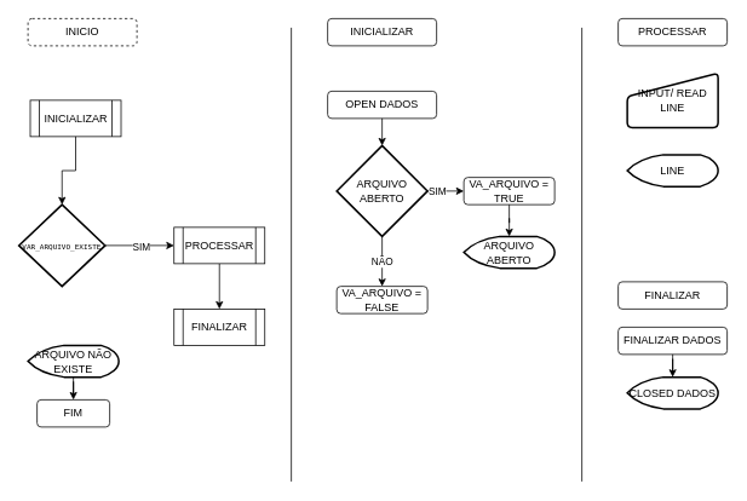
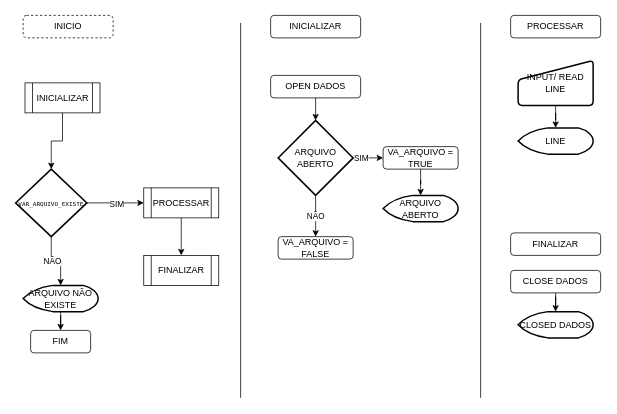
  <mxCell id="0" />
  <mxCell id="1" parent="0" />
  <mxCell id="2" value="INICIO" style="rounded=1;whiteSpace=wrap;html=1;dashed=1;" parent="1" vertex="1"><mxGeometry x="30" y="20" width="120" height="30" as="geometry" /></mxCell>
  <mxCell id="3" value="INICIALIZAR" style="rounded=1;whiteSpace=wrap;html=1;" parent="1" vertex="1"><mxGeometry x="360" y="20" width="120" height="30" as="geometry" /></mxCell>
  <mxCell id="4" value="PROCESSAR" style="rounded=1;whiteSpace=wrap;html=1;" parent="1" vertex="1"><mxGeometry x="680" y="20" width="120" height="30" as="geometry" /></mxCell>
  <mxCell id="5" value="FINALIZAR" style="rounded=1;whiteSpace=wrap;html=1;" parent="1" vertex="1"><mxGeometry x="680" y="310" width="120" height="30" as="geometry" /></mxCell>
  <mxCell id="6" value="INICIALIZAR" style="shape=process;whiteSpace=wrap;html=1;backgroundOutline=1;" parent="1" vertex="1"><mxGeometry x="32.5" y="110" width="100" height="40" as="geometry" /></mxCell>
  <mxCell id="7" style="edgeStyle=orthogonalEdgeStyle;rounded=0;orthogonalLoop=1;jettySize=auto;html=1;" parent="1" source="11" target="14" edge="1"><mxGeometry relative="1" as="geometry" /></mxCell>
  <mxCell id="8" value="SIM" style="edgeLabel;html=1;align=center;verticalAlign=middle;resizable=0;points=[];" parent="7" vertex="1" connectable="0"><mxGeometry x="0.037" y="-1" relative="1" as="geometry"><mxPoint as="offset" /></mxGeometry></mxCell>
+ <mxCell id="9" style="edgeStyle=orthogonalEdgeStyle;rounded=0;orthogonalLoop=1;jettySize=auto;html=1;entryX=0.5;entryY=0;entryDx=0;entryDy=0;entryPerimeter=0;" parent="1" source="11" target="35" edge="1"><mxGeometry relative="1" as="geometry" /></mxCell>
+ <mxCell id="10" value="NÃO" style="edgeLabel;html=1;align=center;verticalAlign=middle;resizable=0;points=[];" parent="9" vertex="1" connectable="0"><mxGeometry x="-0.176" y="1" relative="1" as="geometry"><mxPoint as="offset" /></mxGeometry></mxCell>
  <mxCell id="11" value="&lt;pre&gt;&lt;font style=&quot;font-size: 8px;&quot;&gt;VAR_ARQUIVO_EXISTE&lt;/font&gt;&lt;/pre&gt;" style="strokeWidth=2;html=1;shape=mxgraph.flowchart.decision;whiteSpace=wrap;" parent="1" vertex="1"><mxGeometry x="20" y="225" width="95" height="90" as="geometry" /></mxCell>
  <mxCell id="12" value="FIM" style="rounded=1;whiteSpace=wrap;html=1;" parent="1" vertex="1"><mxGeometry x="40" y="440" width="80" height="30" as="geometry" /></mxCell>
  <mxCell id="13" style="edgeStyle=orthogonalEdgeStyle;rounded=0;orthogonalLoop=1;jettySize=auto;html=1;" parent="1" source="14" target="15" edge="1"><mxGeometry relative="1" as="geometry" /></mxCell>
  <mxCell id="14" value="PROCESSAR" style="shape=process;whiteSpace=wrap;html=1;backgroundOutline=1;" parent="1" vertex="1"><mxGeometry x="190.83" y="250" width="100" height="40" as="geometry" /></mxCell>
  <mxCell id="15" value="FINALIZAR" style="shape=process;whiteSpace=wrap;html=1;backgroundOutline=1;" parent="1" vertex="1"><mxGeometry x="190.83" y="340" width="100" height="40" as="geometry" /></mxCell>
  <mxCell id="16" style="edgeStyle=orthogonalEdgeStyle;rounded=0;orthogonalLoop=1;jettySize=auto;html=1;entryX=0.5;entryY=0;entryDx=0;entryDy=0;entryPerimeter=0;" parent="1" source="6" target="11" edge="1"><mxGeometry relative="1" as="geometry" /></mxCell>
  <mxCell id="17" value="OPEN DADOS" style="rounded=1;whiteSpace=wrap;html=1;" parent="1" vertex="1"><mxGeometry x="360" y="100" width="120" height="30" as="geometry" /></mxCell>
  <mxCell id="18" style="edgeStyle=orthogonalEdgeStyle;rounded=0;orthogonalLoop=1;jettySize=auto;html=1;entryX=0;entryY=0.5;entryDx=0;entryDy=0;" parent="1" source="22" target="23" edge="1"><mxGeometry relative="1" as="geometry" /></mxCell>
  <mxCell id="19" value="SIM" style="edgeLabel;html=1;align=center;verticalAlign=middle;resizable=0;points=[];" parent="18" vertex="1" connectable="0"><mxGeometry x="0.2" y="-1" relative="1" as="geometry"><mxPoint x="-14" y="-1" as="offset" /></mxGeometry></mxCell>
  <mxCell id="20" style="edgeStyle=orthogonalEdgeStyle;rounded=0;orthogonalLoop=1;jettySize=auto;html=1;entryX=0.5;entryY=0;entryDx=0;entryDy=0;" parent="1" source="22" target="24" edge="1"><mxGeometry relative="1" as="geometry" /></mxCell>
  <mxCell id="21" value="NÃO" style="edgeLabel;html=1;align=center;verticalAlign=middle;resizable=0;points=[];" parent="20" vertex="1" connectable="0"><mxGeometry x="-0.006" y="-1" relative="1" as="geometry"><mxPoint as="offset" /></mxGeometry></mxCell>
  <mxCell id="22" value="ARQUIVO ABERTO" style="strokeWidth=2;html=1;shape=mxgraph.flowchart.decision;whiteSpace=wrap;" parent="1" vertex="1"><mxGeometry x="370" y="160" width="100" height="100" as="geometry" /></mxCell>
  <mxCell id="23" value="VA_ARQUIVO = TRUE" style="rounded=1;whiteSpace=wrap;html=1;" parent="1" vertex="1"><mxGeometry x="510" y="195" width="100" height="30" as="geometry" /></mxCell>
  <mxCell id="24" value="VA_ARQUIVO = FALSE" style="rounded=1;whiteSpace=wrap;html=1;" parent="1" vertex="1"><mxGeometry x="370" y="315" width="100" height="30" as="geometry" /></mxCell>
- <mxCell id="25" value="FINALIZAR DADOS" style="rounded=1;whiteSpace=wrap;html=1;" parent="1" vertex="1"><mxGeometry x="680" y="360" width="120" height="30" as="geometry" /></mxCell>
+ <mxCell id="25" value="CLOSE DADOS" style="rounded=1;whiteSpace=wrap;html=1;" parent="1" vertex="1"><mxGeometry x="680" y="360" width="120" height="30" as="geometry" /></mxCell>
  <mxCell id="26" style="edgeStyle=orthogonalEdgeStyle;rounded=0;orthogonalLoop=1;jettySize=auto;html=1;exitX=0.5;exitY=1;exitDx=0;exitDy=0;entryX=0.5;entryY=0;entryDx=0;entryDy=0;entryPerimeter=0;" parent="1" source="17" target="22" edge="1"><mxGeometry relative="1" as="geometry" /></mxCell>
  <mxCell id="27" value="LINE" style="strokeWidth=2;html=1;shape=mxgraph.flowchart.display;whiteSpace=wrap;" parent="1" vertex="1"><mxGeometry x="690" y="170" width="100" height="35" as="geometry" /></mxCell>
  <mxCell id="28" value="CLOSED DADOS" style="strokeWidth=2;html=1;shape=mxgraph.flowchart.display;whiteSpace=wrap;" parent="1" vertex="1"><mxGeometry x="690" y="415" width="100" height="35" as="geometry" /></mxCell>
  <mxCell id="29" style="edgeStyle=orthogonalEdgeStyle;rounded=0;orthogonalLoop=1;jettySize=auto;html=1;entryX=0.5;entryY=0;entryDx=0;entryDy=0;entryPerimeter=0;" parent="1" source="25" target="28" edge="1"><mxGeometry relative="1" as="geometry" /></mxCell>
  <mxCell id="30" value="ARQUIVO ABERTO" style="strokeWidth=2;html=1;shape=mxgraph.flowchart.display;whiteSpace=wrap;" parent="1" vertex="1"><mxGeometry x="510" y="260" width="100" height="35" as="geometry" /></mxCell>
  <mxCell id="31" style="edgeStyle=orthogonalEdgeStyle;rounded=0;orthogonalLoop=1;jettySize=auto;html=1;entryX=0.5;entryY=0;entryDx=0;entryDy=0;entryPerimeter=0;" parent="1" source="23" target="30" edge="1"><mxGeometry relative="1" as="geometry" /></mxCell>
  <mxCell id="32" value="" style="endArrow=none;html=1;rounded=0;" parent="1" edge="1"><mxGeometry width="50" height="50" relative="1" as="geometry"><mxPoint x="320" y="530" as="sourcePoint" /><mxPoint x="320" y="30" as="targetPoint" /></mxGeometry></mxCell>
  <mxCell id="33" value="" style="endArrow=none;html=1;rounded=0;" parent="1" edge="1"><mxGeometry width="50" height="50" relative="1" as="geometry"><mxPoint x="640" y="530" as="sourcePoint" /><mxPoint x="640" y="30" as="targetPoint" /></mxGeometry></mxCell>
  <mxCell id="34" style="edgeStyle=orthogonalEdgeStyle;rounded=0;orthogonalLoop=1;jettySize=auto;html=1;entryX=0.5;entryY=0;entryDx=0;entryDy=0;" parent="1" source="35" target="12" edge="1"><mxGeometry relative="1" as="geometry" /></mxCell>
  <mxCell id="35" value="ARQUIVO NÃO EXISTE" style="strokeWidth=2;html=1;shape=mxgraph.flowchart.display;whiteSpace=wrap;" parent="1" vertex="1"><mxGeometry x="30" y="380" width="100" height="35" as="geometry" /></mxCell>
  <mxCell id="36" value="INPUT/ READ LINE" style="html=1;strokeWidth=2;shape=manualInput;whiteSpace=wrap;rounded=1;size=26;arcSize=11;" parent="1" vertex="1"><mxGeometry x="690" y="80" width="100" height="60" as="geometry" /></mxCell>
+ <mxCell id="37" style="edgeStyle=orthogonalEdgeStyle;rounded=0;orthogonalLoop=1;jettySize=auto;html=1;entryX=0.5;entryY=0;entryDx=0;entryDy=0;entryPerimeter=0;" parent="1" source="36" target="27" edge="1"><mxGeometry relative="1" as="geometry" /></mxCell>
